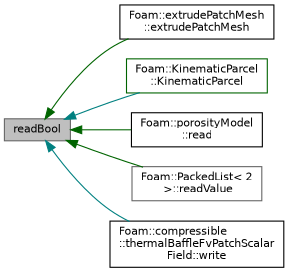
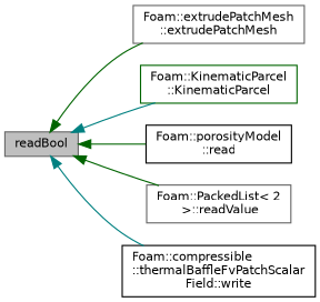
  digraph {
    rankdir=LR
    node [color=gray40 fontname=Helvetica fontsize=10 shape=record]
    edge [color=darkgreen dir=back fontname=Helvetica fontsize=10 labelfontname=Helvetica labelfontsize=10 style=solid]
    n1 [fillcolor=grey75 fontcolor=black height=0.2 label=readBool style=filled width=0.4]
-   n2 [color=black height=0.2 label="Foam::extrudePatchMesh\l::extrudePatchMesh" width=0.4]
+   n2 [height=0.2 label="Foam::extrudePatchMesh\l::extrudePatchMesh" width=0.4]
    n3 [color=darkgreen height=0.2 label="Foam::KinematicParcel\l::KinematicParcel" width=0.4]
    n4 [color=black height=0.2 label="Foam::porosityModel\l::read" width=0.4]
    n5 [height=0.2 label="Foam::PackedList\< 2\l \>::readValue" width=0.4]
    n6 [color=black height=0.2 label="Foam::compressible\l::thermalBaffleFvPatchScalar\lField::write" width=0.4]
    n1 -> n2
    n1 -> n3 [color=teal]
    n1 -> n4
    n1 -> n5
    n1 -> n6 [color=teal]
  }
